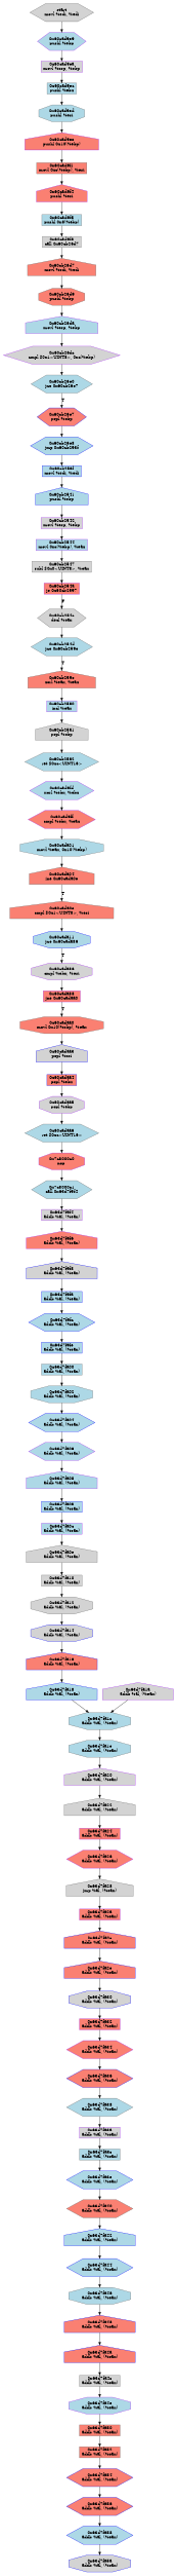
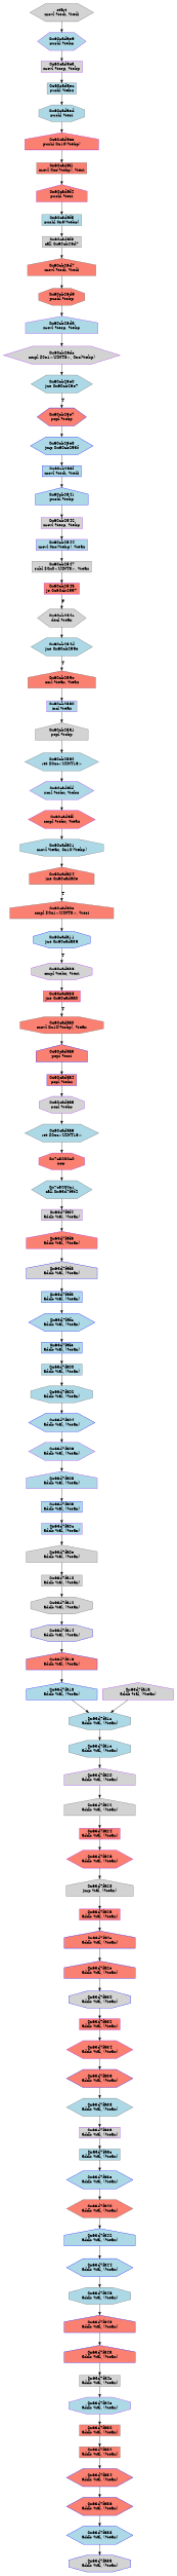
  digraph {
    node [color=gray40 fillcolor=lightblue shape=box style=filled]
    edge [color="#000000"]
    n1 [fillcolor=lightgrey label="start\nmovl %edi, %edi" shape=hexagon]
    n2 [color=purple label="0x60cad9e9\npushl %ebp" shape=hexagon]
    n3 [color=purple fillcolor=lightgrey label="0x60cad9ea\nmovl %esp, %ebp"]
    n4 [label="0x60cad9ec\npushl %ebx"]
    n5 [label="0x60cad9ed\npushl %esi" shape=octagon]
    n6 [color=purple fillcolor=salmon label="0x60cad9ee\npushl 0x10(%ebp)" shape=house]
    n7 [fillcolor=salmon label="0x60cad9f1\nmovl 0xc(%ebp), %esi"]
    n8 [color=purple fillcolor=salmon label="0x60cad9f4\npushl %esi" shape=house]
    n9 [label="0x60cad9f5\npushl 0x8(%ebp)"]
    n10 [fillcolor=lightgrey label="0x60cad9f8\ncall 0x60cb26d7"]
    n11 [fillcolor=salmon label="0x60cb26d7\nmovl %edi, %edi" shape=house]
    n12 [fillcolor=salmon label="0x60cb26d9\npushl %ebp" shape=octagon]
    n13 [color=purple label="0x60cb26da\nmovl %esp, %ebp" shape=house]
    n14 [color=purple fillcolor=lightgrey label="0x60cb26dc\ncmpl $0x1<UINT8>, 0xc(%ebp)" shape=hexagon]
    n15 [label="0x60cb26e0\njne 0x60cb26e7" shape=hexagon]
    n16 [color=blue fillcolor=salmon label="0x60cb26e7\npopl %ebp" shape=hexagon]
    n17 [color=blue label="0x60cb26e8\njmp 0x60cb253f" shape=hexagon]
    n18 [color=blue label="0x60cb253f\nmovl %edi, %edi"]
    n19 [color=blue label="0x60cb2541\npushl %ebp" shape=house]
    n20 [color=purple fillcolor=lightgrey label="0x60cb2542\nmovl %esp, %ebp"]
    n21 [color=purple label="0x60cb2544\nmovl 0xc(%ebp), %eax"]
    n22 [fillcolor=lightgrey label="0x60cb2547\nsubl $0x0<UINT8>, %eax"]
    n23 [color=purple fillcolor=salmon label="0x60cb254a\nje 0x60cb2597"]
    n24 [fillcolor=lightgrey label="0x60cb254c\ndecl %eax" shape=hexagon]
    n25 [label="0x60cb254d\njne 0x60cb259e" shape=hexagon]
    n26 [fillcolor=salmon label="0x60cb259e\nxorl %eax, %eax" shape=house]
    n27 [color=purple label="0x60cb25a0\nincl %eax"]
    n28 [fillcolor=lightgrey label="0x60cb25a1\npopl %ebp" shape=house]
    n29 [label="0x60cb25a2\nret $0xc<UINT16>" shape=hexagon]
    n30 [color=purple label="0x60cad9fd\nxorl %ebx, %ebx" shape=hexagon]
    n31 [color=purple fillcolor=salmon label="0x60cad9ff\ncmpl %ebx, %eax" shape=hexagon]
    n32 [label="0x60cada01\nmovl %eax, 0x10(%ebp)" shape=octagon]
    n33 [fillcolor=salmon label="0x60cada04\njne 0x60cada0e" shape=house]
    n34 [fillcolor=salmon label="0x60cada0e\ncmpl $0x1<UINT8>, %esi" shape=house]
    n35 [color=blue label="0x60cada11\njne 0x60cada86" shape=octagon]
    n36 [color=purple fillcolor=lightgrey label="0x60cada86\ncmpl %ebx, %esi" shape=octagon]
    n37 [color=purple fillcolor=salmon label="0x60cada88\njne 0x60cadaa0"]
    n38 [fillcolor=salmon label="0x60cadaa0\nmovl 0x10(%ebp), %eax" shape=octagon]
-   n39 [color=blue fillcolor=lightgrey label="0x60cadaa3\npopl %esi" shape=house]
+   n39 [color=blue fillcolor=salmon label="0x60cadaa3\npopl %esi" shape=house]
    n40 [color=blue fillcolor=salmon label="0x60cadaa4\npopl %ebx"]
    n41 [color=purple fillcolor=lightgrey label="0x60cadaa5\npopl %ebp" shape=octagon]
    n42 [label="0x60cadaa6\nret $0xc<UINT16>" shape=hexagon]
    n43 [color=purple fillcolor=salmon label="0x7c8000c0\nnop " shape=octagon]
    n44 [label="0x7c8000c1\ncall 0x63d7f9f4" shape=hexagon]
    n45 [color=purple fillcolor=lightgrey label="0x63d7f9f4\naddb %al, (%eax)"]
    n46 [color=purple fillcolor=salmon label="0x63d7f9f6\naddb %al, (%eax)" shape=house]
    n47 [color=blue fillcolor=lightgrey label="0x63d7f9f8\naddb %al, (%eax)" shape=house]
    n48 [color=blue label="0x63d7f9fa\naddb %al, (%eax)"]
    n49 [color=blue label="0x63d7f9fc\naddb %al, (%eax)" shape=hexagon]
    n50 [color=blue label="0x63d7f9fe\naddb %al, (%eax)"]
    n51 [label="0x63d7fa00\naddb %al, (%eax)"]
    n52 [label="0x63d7fa02\naddb %al, (%eax)" shape=octagon]
    n53 [color=blue label="0x63d7fa04\naddb %al, (%eax)" shape=hexagon]
    n54 [color=purple label="0x63d7fa06\naddb %al, (%eax)" shape=hexagon]
    n55 [color=purple label="0x63d7fa08\naddb %al, (%eax)" shape=house]
    n56 [color=blue label="0x63d7fa0a\naddb %al, (%eax)"]
    n57 [color=purple label="0x63d7fa0c\naddb %al, (%eax)"]
    n58 [fillcolor=lightgrey label="0x63d7fa0e\naddb %al, (%eax)" shape=house]
    n59 [fillcolor=lightgrey label="0x63d7fa10\naddb %al, (%eax)"]
    n60 [fillcolor=lightgrey label="0x63d7fa12\naddb %al, (%eax)" shape=octagon]
    n61 [color=blue fillcolor=lightgrey label="0x63d7fa14\naddb %al, (%eax)" shape=octagon]
    n62 [color=blue fillcolor=salmon label="0x63d7fa16\naddb %al, (%eax)" shape=house]
    n63 [color=blue label="0x63d7fa18\naddb %al, (%eax)" shape=house]
    n64 [label="0x63d7fa1c\naddb %al, (%eax)" shape=octagon]
    n65 [color=purple fillcolor=lightgrey label="0x63d7fa1a\naddb %al, (%eax)" shape=house]
    n66 [label="0x63d7fa1e\naddb %al, (%eax)" shape=octagon]
    n67 [color=purple fillcolor=lightgrey label="0x63d7fa20\naddb %al, (%eax)" shape=house]
    n68 [fillcolor=lightgrey label="0x63d7fa22\naddb %al, (%eax)" shape=house]
    n69 [color=purple fillcolor=salmon label="0x63d7fa24\naddb %al, (%eax)"]
    n70 [color=purple fillcolor=salmon label="0x63d7fa26\naddb %al, (%eax)" shape=hexagon]
    n71 [fillcolor=lightgrey label="0x63d7fa28\njmp %al, (%eax)" shape=house]
    n72 [color=purple fillcolor=salmon label="0x63d7fa2a\naddb %al, (%eax)"]
    n73 [color=blue fillcolor=salmon label="0x63d7fa2c\naddb %al, (%eax)" shape=house]
    n74 [color=blue fillcolor=salmon label="0x63d7fa2e\naddb %al, (%eax)" shape=house]
    n75 [color=blue fillcolor=lightgrey label="0x63d7fa30\naddb %al, (%eax)" shape=octagon]
    n76 [color=purple fillcolor=salmon label="0x63d7fa32\naddb %al, (%eax)"]
    n77 [color=purple fillcolor=salmon label="0x63d7fa34\naddb %al, (%eax)" shape=hexagon]
    n78 [color=blue fillcolor=salmon label="0x63d7fa36\naddb %al, (%eax)" shape=hexagon]
    n79 [label="0x63d7fa38\naddb %al, (%eax)" shape=hexagon]
    n80 [color=purple fillcolor=lightgrey label="0x63d7fa3a\naddb %al, (%eax)"]
    n81 [label="0x63d7fa3c\naddb %al, (%eax)"]
    n82 [color=blue label="0x63d7fa3e\naddb %al, (%eax)" shape=hexagon]
    n83 [fillcolor=salmon label="0x63d7fa40\naddb %al, (%eax)" shape=hexagon]
    n84 [color=blue label="0x63d7fa42\naddb %al, (%eax)" shape=house]
    n85 [color=blue label="0x63d7fa44\naddb %al, (%eax)" shape=hexagon]
    n86 [label="0x63d7fa46\naddb %al, (%eax)" shape=octagon]
    n87 [color=blue fillcolor=salmon label="0x63d7fa48\naddb %al, (%eax)" shape=house]
    n88 [color=blue fillcolor=salmon label="0x63d7fa4a\naddb %al, (%eax)" shape=house]
    n89 [fillcolor=lightgrey label="0x63d7fa4c\naddb %al, (%eax)"]
    n90 [color=purple label="0x63d7fa4e\naddb %al, (%eax)" shape=octagon]
    n91 [fillcolor=salmon label="0x63d7fa50\naddb %al, (%eax)"]
    n92 [fillcolor=salmon label="0x63d7fa52\naddb %al, (%eax)"]
    n93 [color=blue fillcolor=salmon label="0x63d7fa54\naddb %al, (%eax)" shape=hexagon]
    n94 [color=blue fillcolor=salmon label="0x63d7fa56\naddb %al, (%eax)" shape=hexagon]
    n95 [color=blue label="0x63d7fa58\naddb %al, (%eax)" shape=hexagon]
    n96 [color=blue fillcolor=lightgrey label="0x63d7fa5a\naddb %al, (%eax)" shape=octagon]
    n1 -> n2
    n2 -> n3
    n3 -> n4
    n4 -> n5
    n5 -> n6
    n6 -> n7
    n7 -> n8
    n8 -> n9
    n9 -> n10
    n10 -> n11
    n11 -> n12
    n12 -> n13
    n13 -> n14
    n14 -> n15
    n15 -> n16 [label=T]
    n16 -> n17
    n17 -> n18
    n18 -> n19
    n19 -> n20
    n20 -> n21
    n21 -> n22
    n22 -> n23
    n23 -> n24 [label=F]
    n24 -> n25
    n25 -> n26 [label=T]
    n26 -> n27
    n27 -> n28
    n28 -> n29
    n29 -> n30
    n30 -> n31
    n31 -> n32
    n32 -> n33
    n33 -> n34 [label=T]
    n34 -> n35
    n35 -> n36 [label=T]
    n36 -> n37
    n37 -> n38 [label=T]
    n38 -> n39
    n39 -> n40
    n40 -> n41
    n41 -> n42
    n42 -> n43
    n43 -> n44
    n44 -> n45
    n45 -> n46
    n46 -> n47
    n47 -> n48
    n48 -> n49
    n49 -> n50
    n50 -> n51
    n51 -> n52
    n52 -> n53
    n53 -> n54
    n54 -> n55
    n55 -> n56
    n56 -> n57
    n57 -> n58
    n58 -> n59
    n59 -> n60
    n60 -> n61
    n61 -> n62
    n62 -> n63
    n63 -> n64
    n64 -> n66
    n65 -> n64
    n66 -> n67
    n67 -> n68
    n68 -> n69
    n69 -> n70
    n70 -> n71
    n71 -> n72
    n72 -> n73
    n73 -> n74
    n74 -> n75
    n75 -> n76
    n76 -> n77
    n77 -> n78
    n78 -> n79
    n79 -> n80
    n80 -> n81
    n81 -> n82
    n82 -> n83
    n83 -> n84
    n84 -> n85
    n85 -> n86
    n86 -> n87
    n87 -> n88
    n88 -> n89
    n89 -> n90
    n90 -> n91
    n91 -> n92
    n92 -> n93
    n93 -> n94
    n94 -> n95
    n95 -> n96
  }
